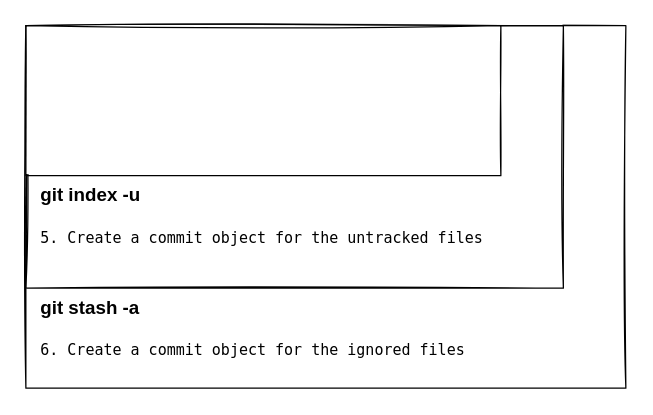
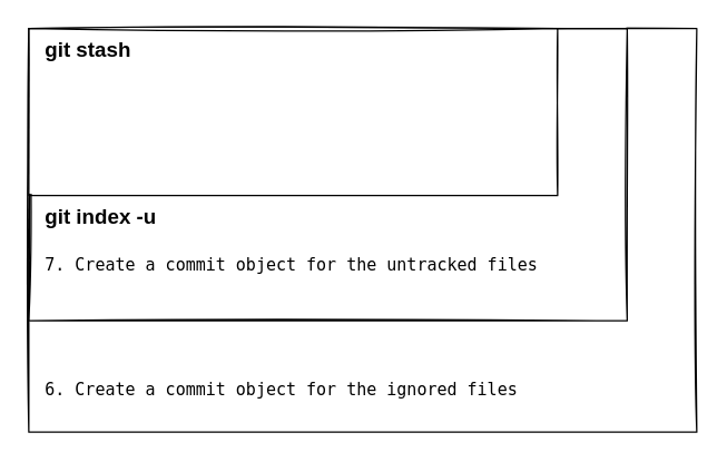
  <mxCell id="0" />
  <mxCell id="1" parent="0" />
  <mxCell id="2" value="" style="rounded=0;whiteSpace=wrap;html=1;sketch=1;" vertex="1" parent="1"><mxGeometry x="20" y="20" width="480" height="290" as="geometry" /></mxCell>
  <mxCell id="3" value="" style="rounded=0;whiteSpace=wrap;html=1;sketch=1;" vertex="1" parent="1"><mxGeometry x="20" y="20" width="430" height="210" as="geometry" /></mxCell>
  <mxCell id="4" value="&lt;pre style=&quot;font-family: &amp;#34;jetbrains mono&amp;#34; , monospace&quot;&gt;&lt;span style=&quot;background-color: rgb(255 , 255 , 255)&quot;&gt;&lt;br&gt;&lt;br&gt;&lt;/span&gt;&lt;/pre&gt;" style="rounded=0;whiteSpace=wrap;html=1;align=left;sketch=1;" vertex="1" parent="1"><mxGeometry x="20" y="20" width="380" height="120" as="geometry" /></mxCell>
+ <mxCell id="5" value="git stash" style="text;html=1;strokeColor=none;fillColor=none;align=left;verticalAlign=middle;whiteSpace=wrap;rounded=0;sketch=1;fontSize=15;fontStyle=1" vertex="1" parent="1"><mxGeometry x="30" y="20" width="100" height="30" as="geometry" /></mxCell>
  <mxCell id="6" style="edgeStyle=orthogonalEdgeStyle;rounded=0;orthogonalLoop=1;jettySize=auto;html=1;exitX=0.5;exitY=1;exitDx=0;exitDy=0;sketch=1;curved=1;" edge="1" parent="1" source="4" target="4"><mxGeometry relative="1" as="geometry" /></mxCell>
- <mxCell id="7" value="&lt;pre style=&quot;font-family: &amp;#34;jetbrains mono&amp;#34; , monospace&quot;&gt;&lt;pre style=&quot;font-family: &amp;#34;jetbrains mono&amp;#34; , monospace&quot;&gt;5. Create a commit object for the untracked files&lt;/pre&gt;&lt;/pre&gt;" style="text;html=1;strokeColor=none;fillColor=none;align=left;verticalAlign=middle;whiteSpace=wrap;rounded=0;sketch=1;" vertex="1" parent="1"><mxGeometry x="30" y="170" width="360" height="40" as="geometry" /></mxCell>
- <mxCell id="8" value="git stash -a" style="text;html=1;strokeColor=none;fillColor=none;align=left;verticalAlign=middle;whiteSpace=wrap;rounded=0;sketch=1;fontSize=15;fontStyle=1" vertex="1" parent="1"><mxGeometry x="30" y="230" width="90" height="30" as="geometry" /></mxCell>
+ <mxCell id="7" value="&lt;pre style=&quot;font-family: &amp;#34;jetbrains mono&amp;#34; , monospace&quot;&gt;&lt;pre style=&quot;font-family: &amp;#34;jetbrains mono&amp;#34; , monospace&quot;&gt;7. Create a commit object for the untracked files&lt;/pre&gt;&lt;/pre&gt;" style="text;html=1;strokeColor=none;fillColor=none;align=left;verticalAlign=middle;whiteSpace=wrap;rounded=0;sketch=1;" vertex="1" parent="1"><mxGeometry x="30" y="170" width="360" height="40" as="geometry" /></mxCell>
  <mxCell id="9" value="&lt;pre style=&quot;font-family: &amp;#34;jetbrains mono&amp;#34; , monospace&quot;&gt;&lt;pre style=&quot;font-family: &amp;#34;jetbrains mono&amp;#34; , monospace&quot;&gt;6. Create a commit object for the ignored files&lt;/pre&gt;&lt;/pre&gt;" style="text;html=1;strokeColor=none;fillColor=none;align=left;verticalAlign=middle;whiteSpace=wrap;rounded=0;sketch=1;" vertex="1" parent="1"><mxGeometry x="30" y="260" width="360" height="40" as="geometry" /></mxCell>
  <mxCell id="10" value="git index -u" style="text;html=1;strokeColor=none;fillColor=none;align=left;verticalAlign=middle;whiteSpace=wrap;rounded=0;sketch=1;fontSize=15;fontStyle=1" vertex="1" parent="1"><mxGeometry x="30" y="140" width="90" height="30" as="geometry" /></mxCell>
